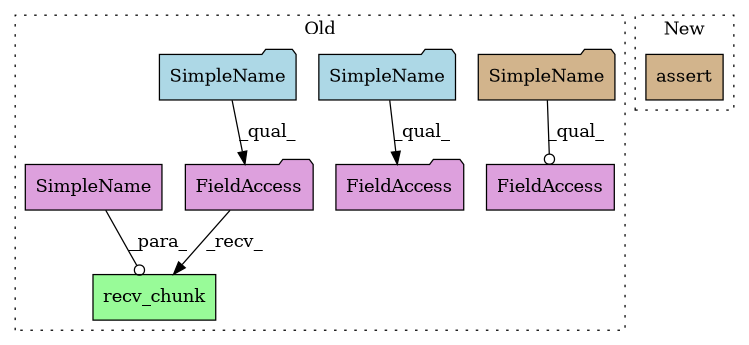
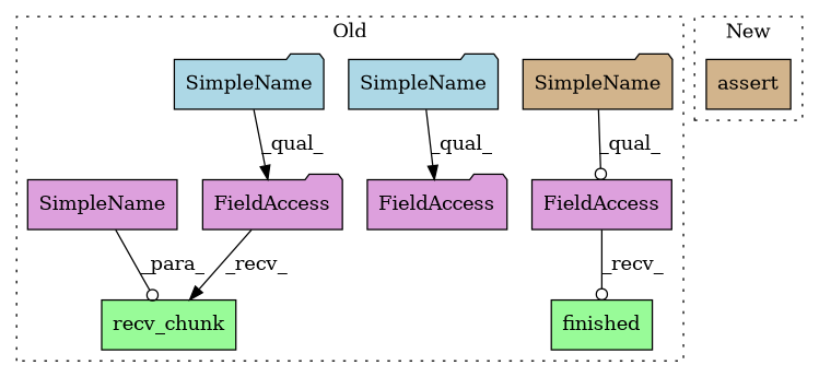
  digraph {
    node [a=42 l=4 s=4801 shape=box style=filled fillcolor=plum]
    edge [arrowhead=odot]
+   n1 [a=32 l=10 label=finished s=4815 fillcolor=palegreen]
    n2 [a=22 l=13 label=FieldAccess]
    n3 [a=22 l=8 label=FieldAccess s=4582 shape=folder]
    n4 [a=22 l=13 label=FieldAccess s=4730 shape=folder]
    n5 [a=32 l="11,1" label=recv_chunk s="4744,4760" fillcolor=palegreen]
    n6 [label=SimpleName shape=folder fillcolor=tan]
    n7 [label=SimpleName s=4582 shape=folder fillcolor=lightblue]
    n8 [label=SimpleName s=4730 shape=folder fillcolor=lightblue]
    n9 [l=5 label=SimpleName s=4755]
    n10 [a=32 l="22,1" label=assert s="6085,6137" fillcolor=tan]
    subgraph cluster_1 {
      label=Old
      style=dotted
+     n1
      n2
      n3
      n4
      n5
      n6
      n7
      n8
      n9
    }
    subgraph cluster_2 {
      label=New
      style=dotted
      n10
    }
+   n2 -> n1 [label=_recv_]
    n4 -> n5 [label=_recv_ arrowhead=normal]
    n6 -> n2 [label=_qual_]
    n7 -> n3 [label=_qual_ arrowhead=normal]
    n8 -> n4 [label=_qual_ arrowhead=normal]
    n9 -> n5 [label=_para_]
  }
